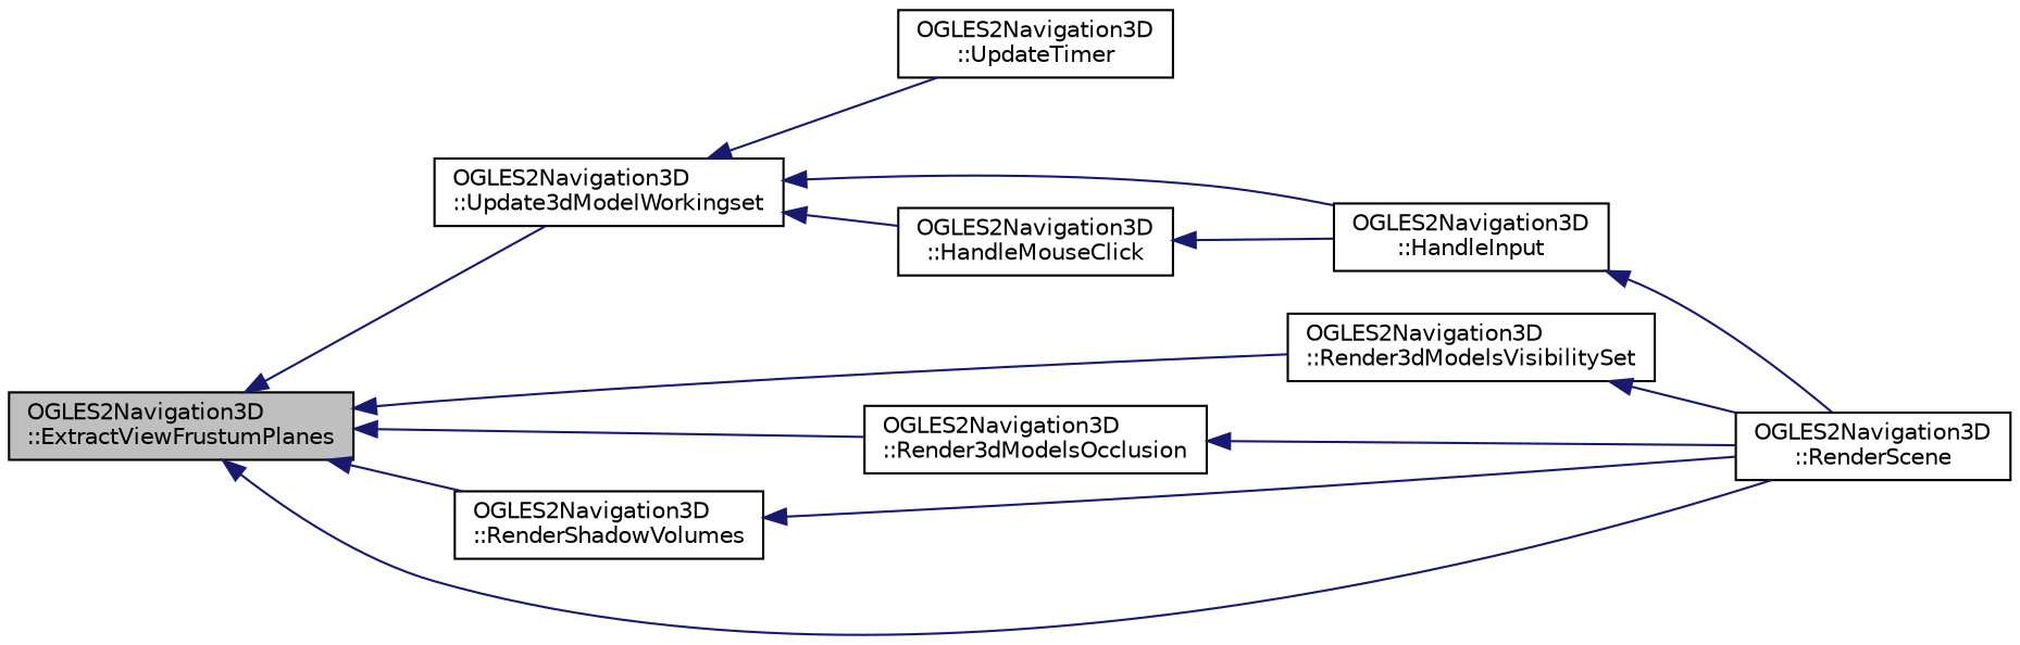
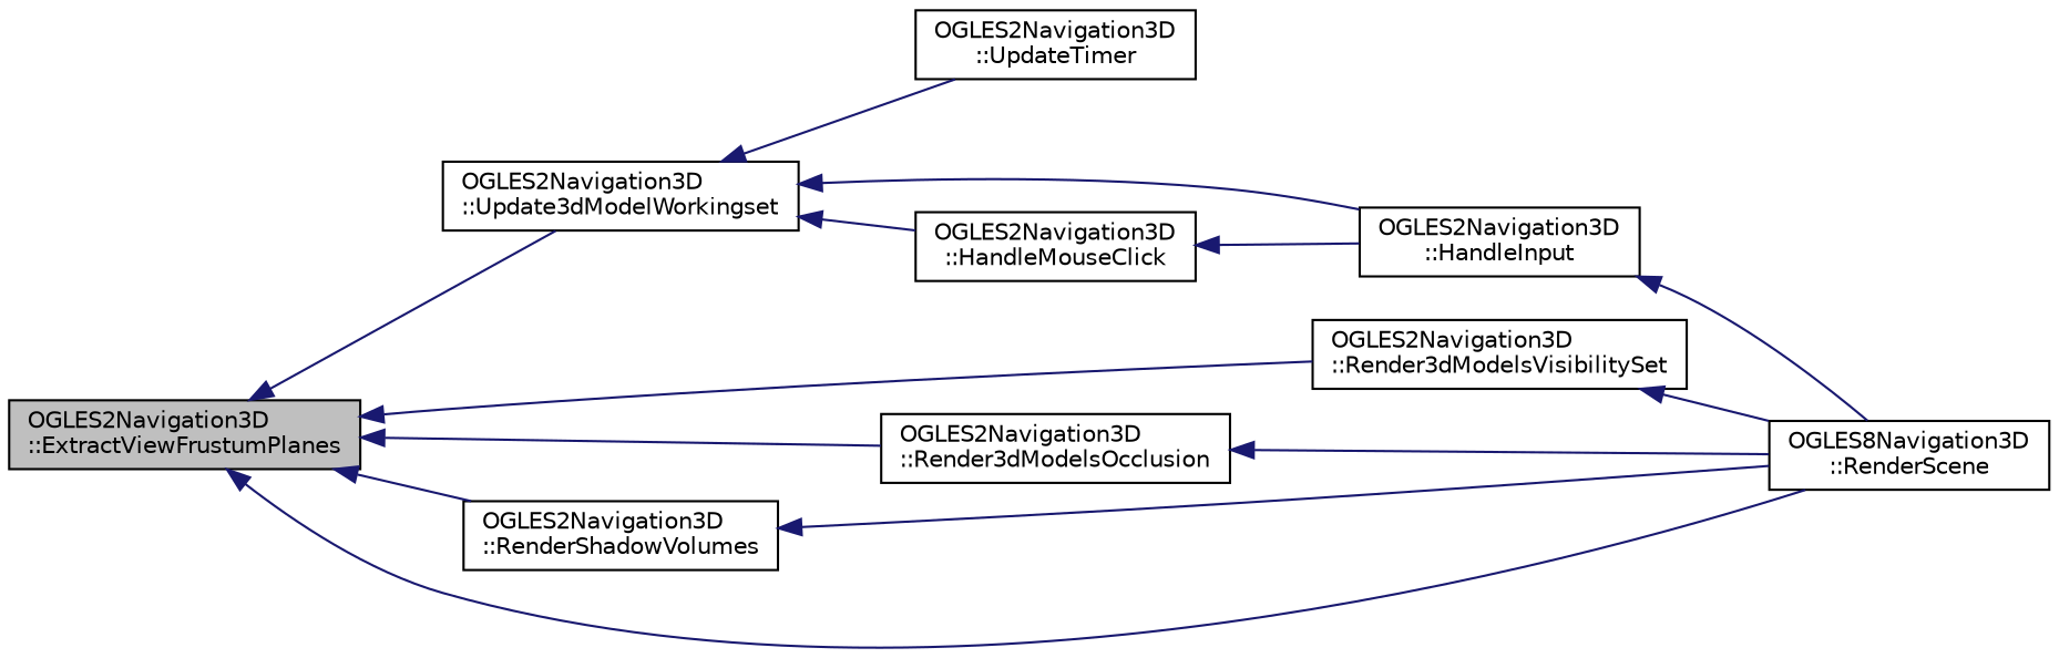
  digraph {
    rankdir=LR
    node [color=black fillcolor=white fontname=Helvetica fontsize=10 shape=record style=filled]
    edge [color=midnightblue dir=back fontname=Helvetica fontsize=10 labelfontname=Helvetica labelfontsize=10 style=solid]
    n1 [fillcolor=grey75 fontcolor=black height=0.2 label="OGLES2Navigation3D\l::ExtractViewFrustumPlanes" width=0.4]
    n2 [height=0.2 label="OGLES2Navigation3D\l::Update3dModelWorkingset" width=0.4]
    n3 [height=0.2 label="OGLES2Navigation3D\l::Render3dModelsVisibilitySet" width=0.4]
    n4 [height=0.2 label="OGLES2Navigation3D\l::Render3dModelsOcclusion" width=0.4]
    n5 [height=0.2 label="OGLES2Navigation3D\l::RenderShadowVolumes" width=0.4]
-   n6 [height=0.2 label="OGLES2Navigation3D\l::RenderScene" width=0.4]
+   n6 [height=0.2 label="OGLES8Navigation3D\l::RenderScene" width=0.4]
    n7 [height=0.2 label="OGLES2Navigation3D\l::UpdateTimer" width=0.4]
    n8 [height=0.2 label="OGLES2Navigation3D\l::HandleInput" width=0.4]
    n9 [height=0.2 label="OGLES2Navigation3D\l::HandleMouseClick" width=0.4]
    n1 -> n2
    n1 -> n3
    n1 -> n4
    n1 -> n5
    n1 -> n6
    n2 -> n7
    n2 -> n8
    n2 -> n9
    n3 -> n6
    n4 -> n6
    n5 -> n6
    n8 -> n6
    n9 -> n8
  }
